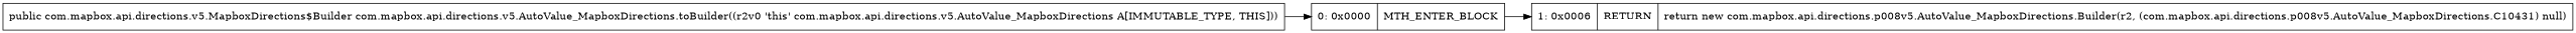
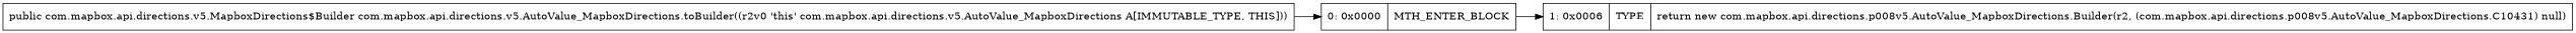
  digraph {
    rankdir=LR
    node [shape=record]
    n1 [label="{0\:\ 0x0000|MTH_ENTER_BLOCK\l}"]
-   n2 [label="{1\:\ 0x0006|RETURN\l|return new com.mapbox.api.directions.p008v5.AutoValue_MapboxDirections.Builder(r2, (com.mapbox.api.directions.p008v5.AutoValue_MapboxDirections.C10431) null)\l}"]
+   n2 [label="{1\:\ 0x0006|TYPE\l|return new com.mapbox.api.directions.p008v5.AutoValue_MapboxDirections.Builder(r2, (com.mapbox.api.directions.p008v5.AutoValue_MapboxDirections.C10431) null)\l}"]
    n3 [label="{public com.mapbox.api.directions.v5.MapboxDirections$Builder com.mapbox.api.directions.v5.AutoValue_MapboxDirections.toBuilder((r2v0 'this' com.mapbox.api.directions.v5.AutoValue_MapboxDirections A[IMMUTABLE_TYPE, THIS])) }"]
    n1 -> n2
    n3 -> n1
  }
